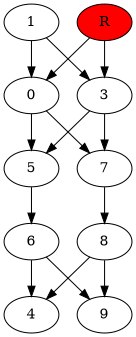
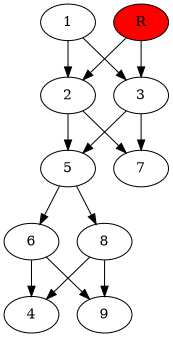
  digraph {
    1
-   2 [label=0]
+   2
    3
    5
    7
    6
    4
    9
    8
    R [fillcolor="#ff0000" style=filled]
    1 -> 2
    1 -> 3
    2 -> 5
    2 -> 7
    3 -> 5
    3 -> 7
    5 -> 6
-   7 -> 8
+   5 -> 8
    6 -> 4
    6 -> 9
    8 -> 4
    8 -> 9
    R -> 2
    R -> 3
  }
